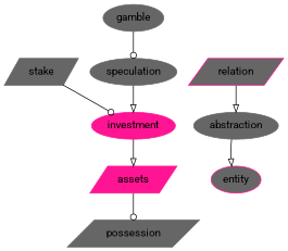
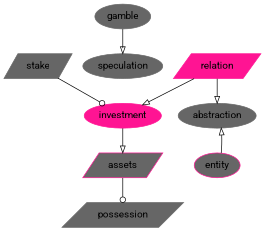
  digraph {
    fontname=Roboto
    node [color=gray40 fontname=Roboto shape=ellipse style=filled]
    edge [arrowhead=onormal fontname=Roboto]
    stake [shape=parallelogram]
    investment [color=deeppink]
    gamble
    speculation
-   assets [color=deeppink shape=parallelogram]
+   assets [color=deeppink shape=parallelogram fillcolor=gray40]
    possession [shape=parallelogram]
-   relation [color=deeppink shape=parallelogram fillcolor=gray40]
+   relation [color=deeppink shape=parallelogram]
    abstraction
    entity [color=deeppink fillcolor=gray40]
    stake -> investment [arrowhead=odot]
    investment -> assets
-   gamble -> speculation [arrowhead=odot]
-   speculation -> investment
+   gamble -> speculation
+   relation -> investment
    assets -> possession [arrowhead=odot]
    relation -> abstraction
-   abstraction -> entity
+   entity -> abstraction
  }
